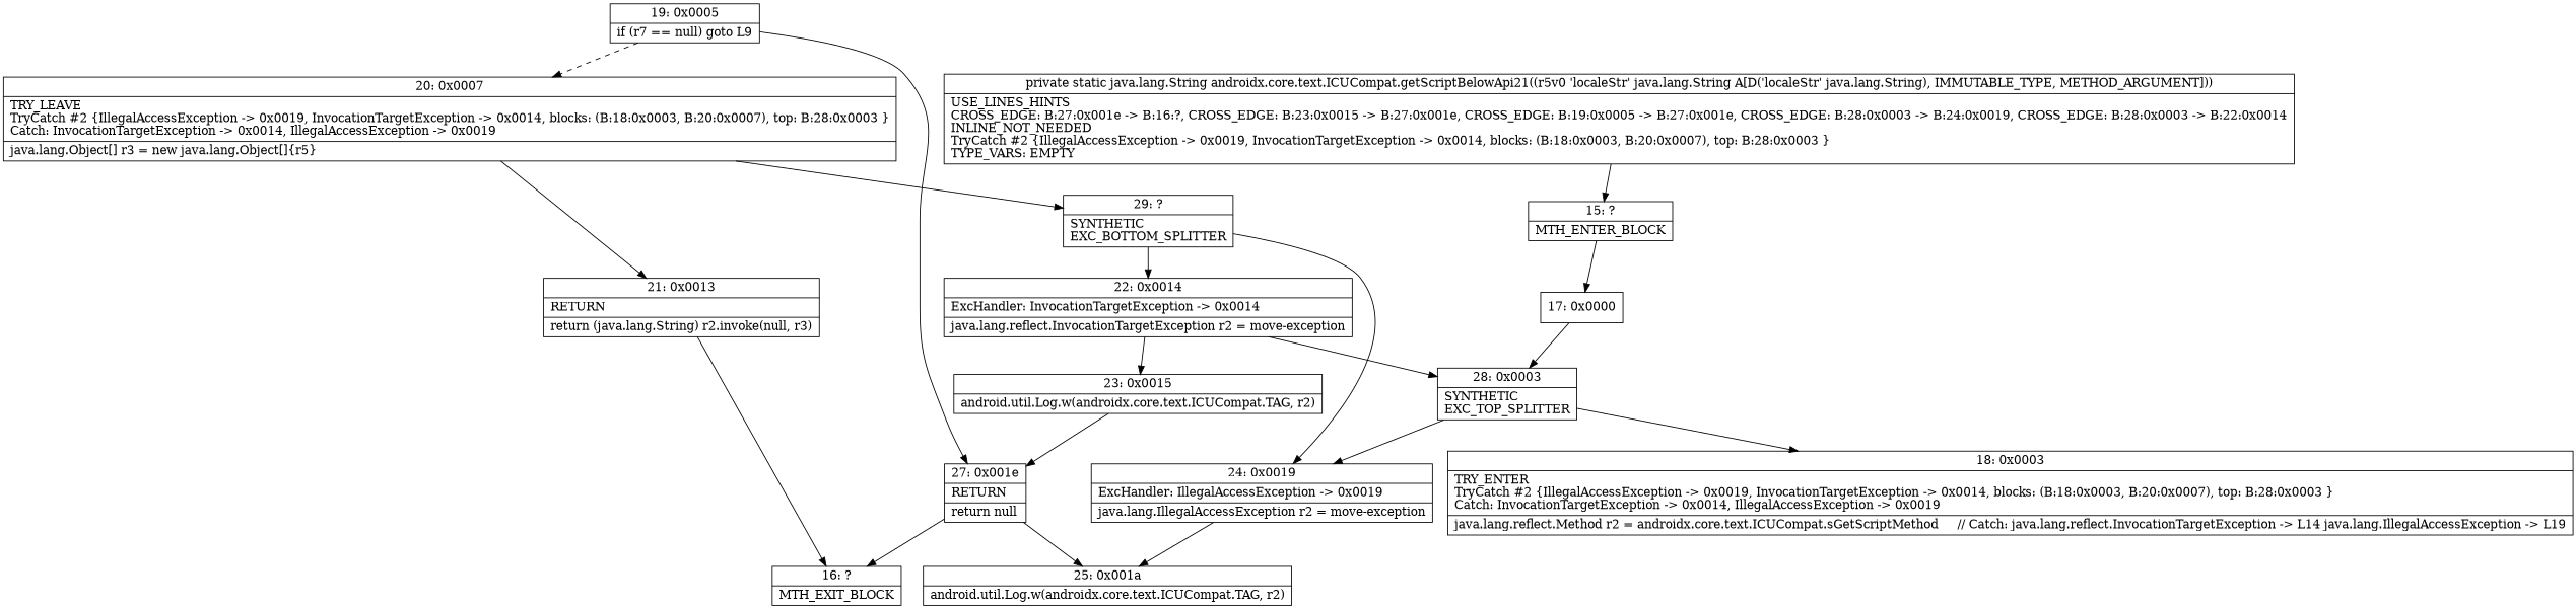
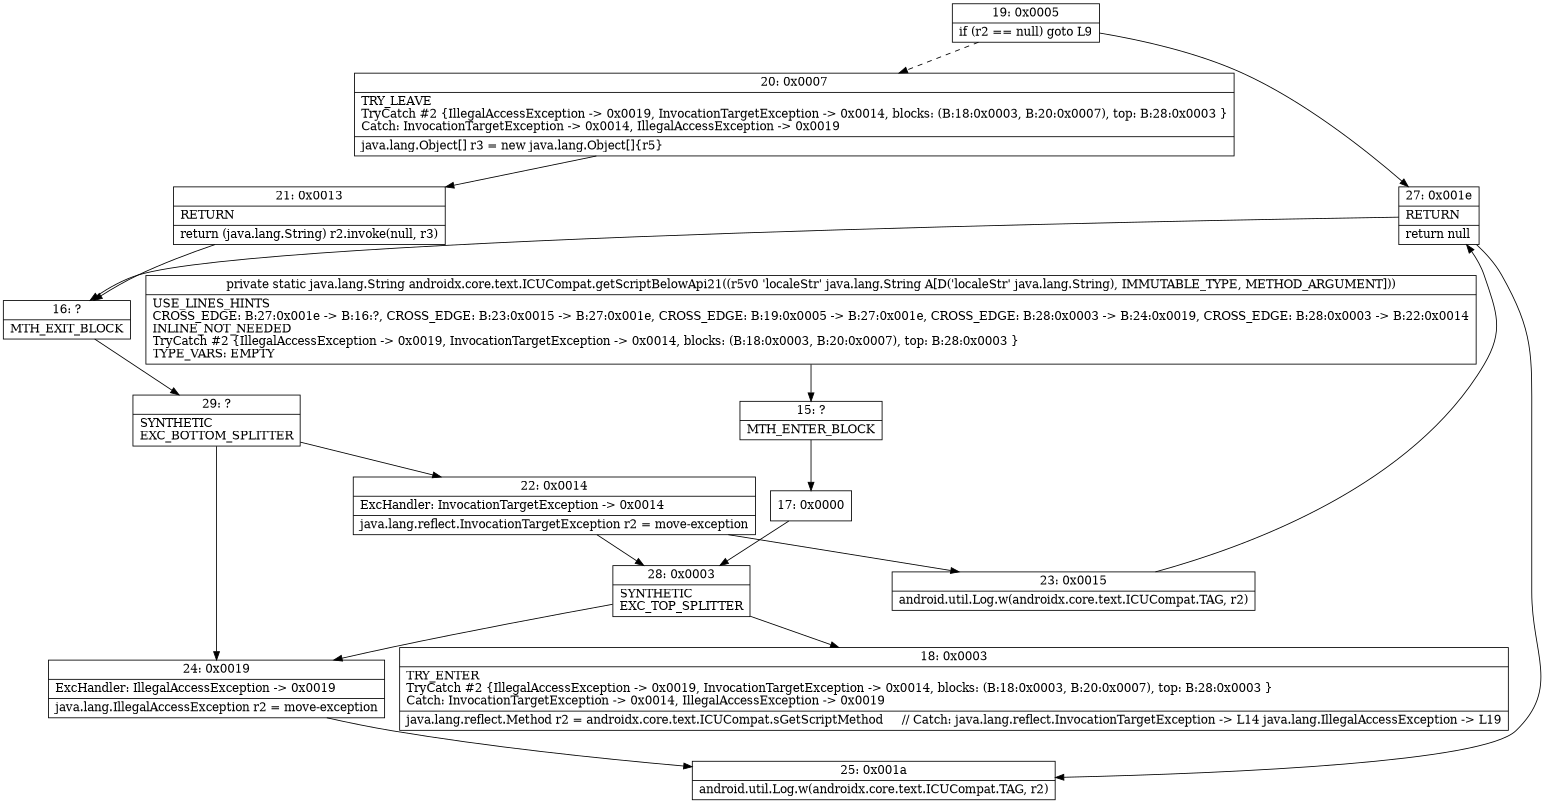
  digraph {
    node [shape=record]
    n1 [label="{15\:\ ?|MTH_ENTER_BLOCK\l}"]
    n2 [label="{17\:\ 0x0000}"]
    n3 [label="{28\:\ 0x0003|SYNTHETIC\lEXC_TOP_SPLITTER\l}"]
    n4 [label="{18\:\ 0x0003|TRY_ENTER\lTryCatch #2 \{IllegalAccessException \-\> 0x0019, InvocationTargetException \-\> 0x0014, blocks: (B:18:0x0003, B:20:0x0007), top: B:28:0x0003 \}\lCatch: InvocationTargetException \-\> 0x0014, IllegalAccessException \-\> 0x0019\l|java.lang.reflect.Method r2 = androidx.core.text.ICUCompat.sGetScriptMethod     \/\/ Catch: java.lang.reflect.InvocationTargetException \-\> L14 java.lang.IllegalAccessException \-\> L19\l}"]
    n5 [label="{24\:\ 0x0019|ExcHandler: IllegalAccessException \-\> 0x0019\l|java.lang.IllegalAccessException r2 = move\-exception\l}"]
    n6 [label="{25\:\ 0x001a|android.util.Log.w(androidx.core.text.ICUCompat.TAG, r2)\l}"]
    n7 [label="{22\:\ 0x0014|ExcHandler: InvocationTargetException \-\> 0x0014\l|java.lang.reflect.InvocationTargetException r2 = move\-exception\l}"]
    n8 [label="{23\:\ 0x0015|android.util.Log.w(androidx.core.text.ICUCompat.TAG, r2)\l}"]
-   n9 [label="{19\:\ 0x0005|if (r7 == null) goto L9\l}"]
+   n9 [label="{19\:\ 0x0005|if (r2 == null) goto L9\l}"]
    n10 [label="{20\:\ 0x0007|TRY_LEAVE\lTryCatch #2 \{IllegalAccessException \-\> 0x0019, InvocationTargetException \-\> 0x0014, blocks: (B:18:0x0003, B:20:0x0007), top: B:28:0x0003 \}\lCatch: InvocationTargetException \-\> 0x0014, IllegalAccessException \-\> 0x0019\l|java.lang.Object[] r3 = new java.lang.Object[]\{r5\}\l}"]
    n11 [label="{27\:\ 0x001e|RETURN\l|return null\l}"]
    n12 [label="{21\:\ 0x0013|RETURN\l|return (java.lang.String) r2.invoke(null, r3)\l}"]
    n13 [label="{29\:\ ?|SYNTHETIC\lEXC_BOTTOM_SPLITTER\l}"]
    n14 [label="{16\:\ ?|MTH_EXIT_BLOCK\l}"]
    n15 [label="{private static java.lang.String androidx.core.text.ICUCompat.getScriptBelowApi21((r5v0 'localeStr' java.lang.String A[D('localeStr' java.lang.String), IMMUTABLE_TYPE, METHOD_ARGUMENT]))  | USE_LINES_HINTS\lCROSS_EDGE: B:27:0x001e \-\> B:16:?, CROSS_EDGE: B:23:0x0015 \-\> B:27:0x001e, CROSS_EDGE: B:19:0x0005 \-\> B:27:0x001e, CROSS_EDGE: B:28:0x0003 \-\> B:24:0x0019, CROSS_EDGE: B:28:0x0003 \-\> B:22:0x0014\lINLINE_NOT_NEEDED\lTryCatch #2 \{IllegalAccessException \-\> 0x0019, InvocationTargetException \-\> 0x0014, blocks: (B:18:0x0003, B:20:0x0007), top: B:28:0x0003 \}\lTYPE_VARS: EMPTY\l}"]
    n1 -> n2
    n2 -> n3
    n3 -> n4
    n3 -> n5
    n5 -> n6
    n7 -> n3
    n7 -> n8
    n8 -> n11
    n9 -> n10 [style=dashed]
    n9 -> n11
    n10 -> n12
-   n10 -> n13
+   n14 -> n13
    n11 -> n6
    n11 -> n14
    n12 -> n14
    n13 -> n5
    n13 -> n7
    n15 -> n1
  }
